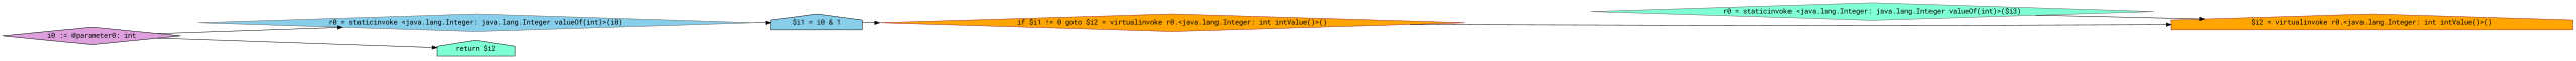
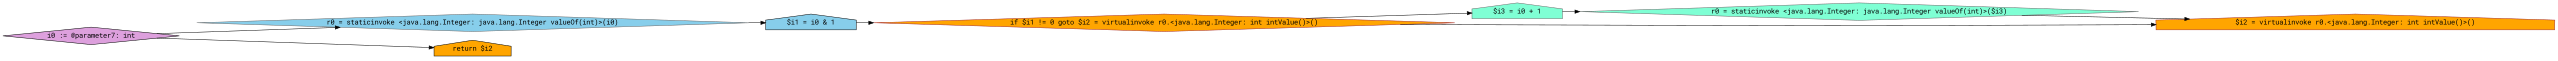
  digraph {
    fontname="Roboto Mono"
    rankdir=LR
    node [color=black fillcolor=aquamarine fontname="Roboto Mono" shape=diamond style=filled]
    edge [fontname="Roboto Mono"]
-   "i0 := @parameter0: int" [fillcolor=plum]
+   "i0 := @parameter0: int" [fillcolor=plum label="i0 := @parameter7: int"]
    "r0 = staticinvoke <java.lang.Integer: java.lang.Integer valueOf(int)>(i0)" [color=gray40 fillcolor=skyblue]
-   "return $i2" [shape=house]
+   "return $i2" [fillcolor=orange shape=house]
    "$i1 = i0 & 1" [fillcolor=skyblue shape=house]
    "if $i1 != 0 goto $i2 = virtualinvoke r0.<java.lang.Integer: int intValue()>()" [color=brown fillcolor=orange]
+   "$i3 = i0 + 1" [color=gray40 shape=house]
    "$i2 = virtualinvoke r0.<java.lang.Integer: int intValue()>()" [color=brown fillcolor=orange shape=house]
    "r0 = staticinvoke <java.lang.Integer: java.lang.Integer valueOf(int)>($i3)" [color=gray40]
    "i0 := @parameter0: int" -> "r0 = staticinvoke <java.lang.Integer: java.lang.Integer valueOf(int)>(i0)"
    "i0 := @parameter0: int" -> "return $i2"
    "r0 = staticinvoke <java.lang.Integer: java.lang.Integer valueOf(int)>(i0)" -> "$i1 = i0 & 1"
    "$i1 = i0 & 1" -> "if $i1 != 0 goto $i2 = virtualinvoke r0.<java.lang.Integer: int intValue()>()"
+   "if $i1 != 0 goto $i2 = virtualinvoke r0.<java.lang.Integer: int intValue()>()" -> "$i3 = i0 + 1"
    "if $i1 != 0 goto $i2 = virtualinvoke r0.<java.lang.Integer: int intValue()>()" -> "$i2 = virtualinvoke r0.<java.lang.Integer: int intValue()>()"
+   "$i3 = i0 + 1" -> "r0 = staticinvoke <java.lang.Integer: java.lang.Integer valueOf(int)>($i3)"
    "r0 = staticinvoke <java.lang.Integer: java.lang.Integer valueOf(int)>($i3)" -> "$i2 = virtualinvoke r0.<java.lang.Integer: int intValue()>()"
  }
